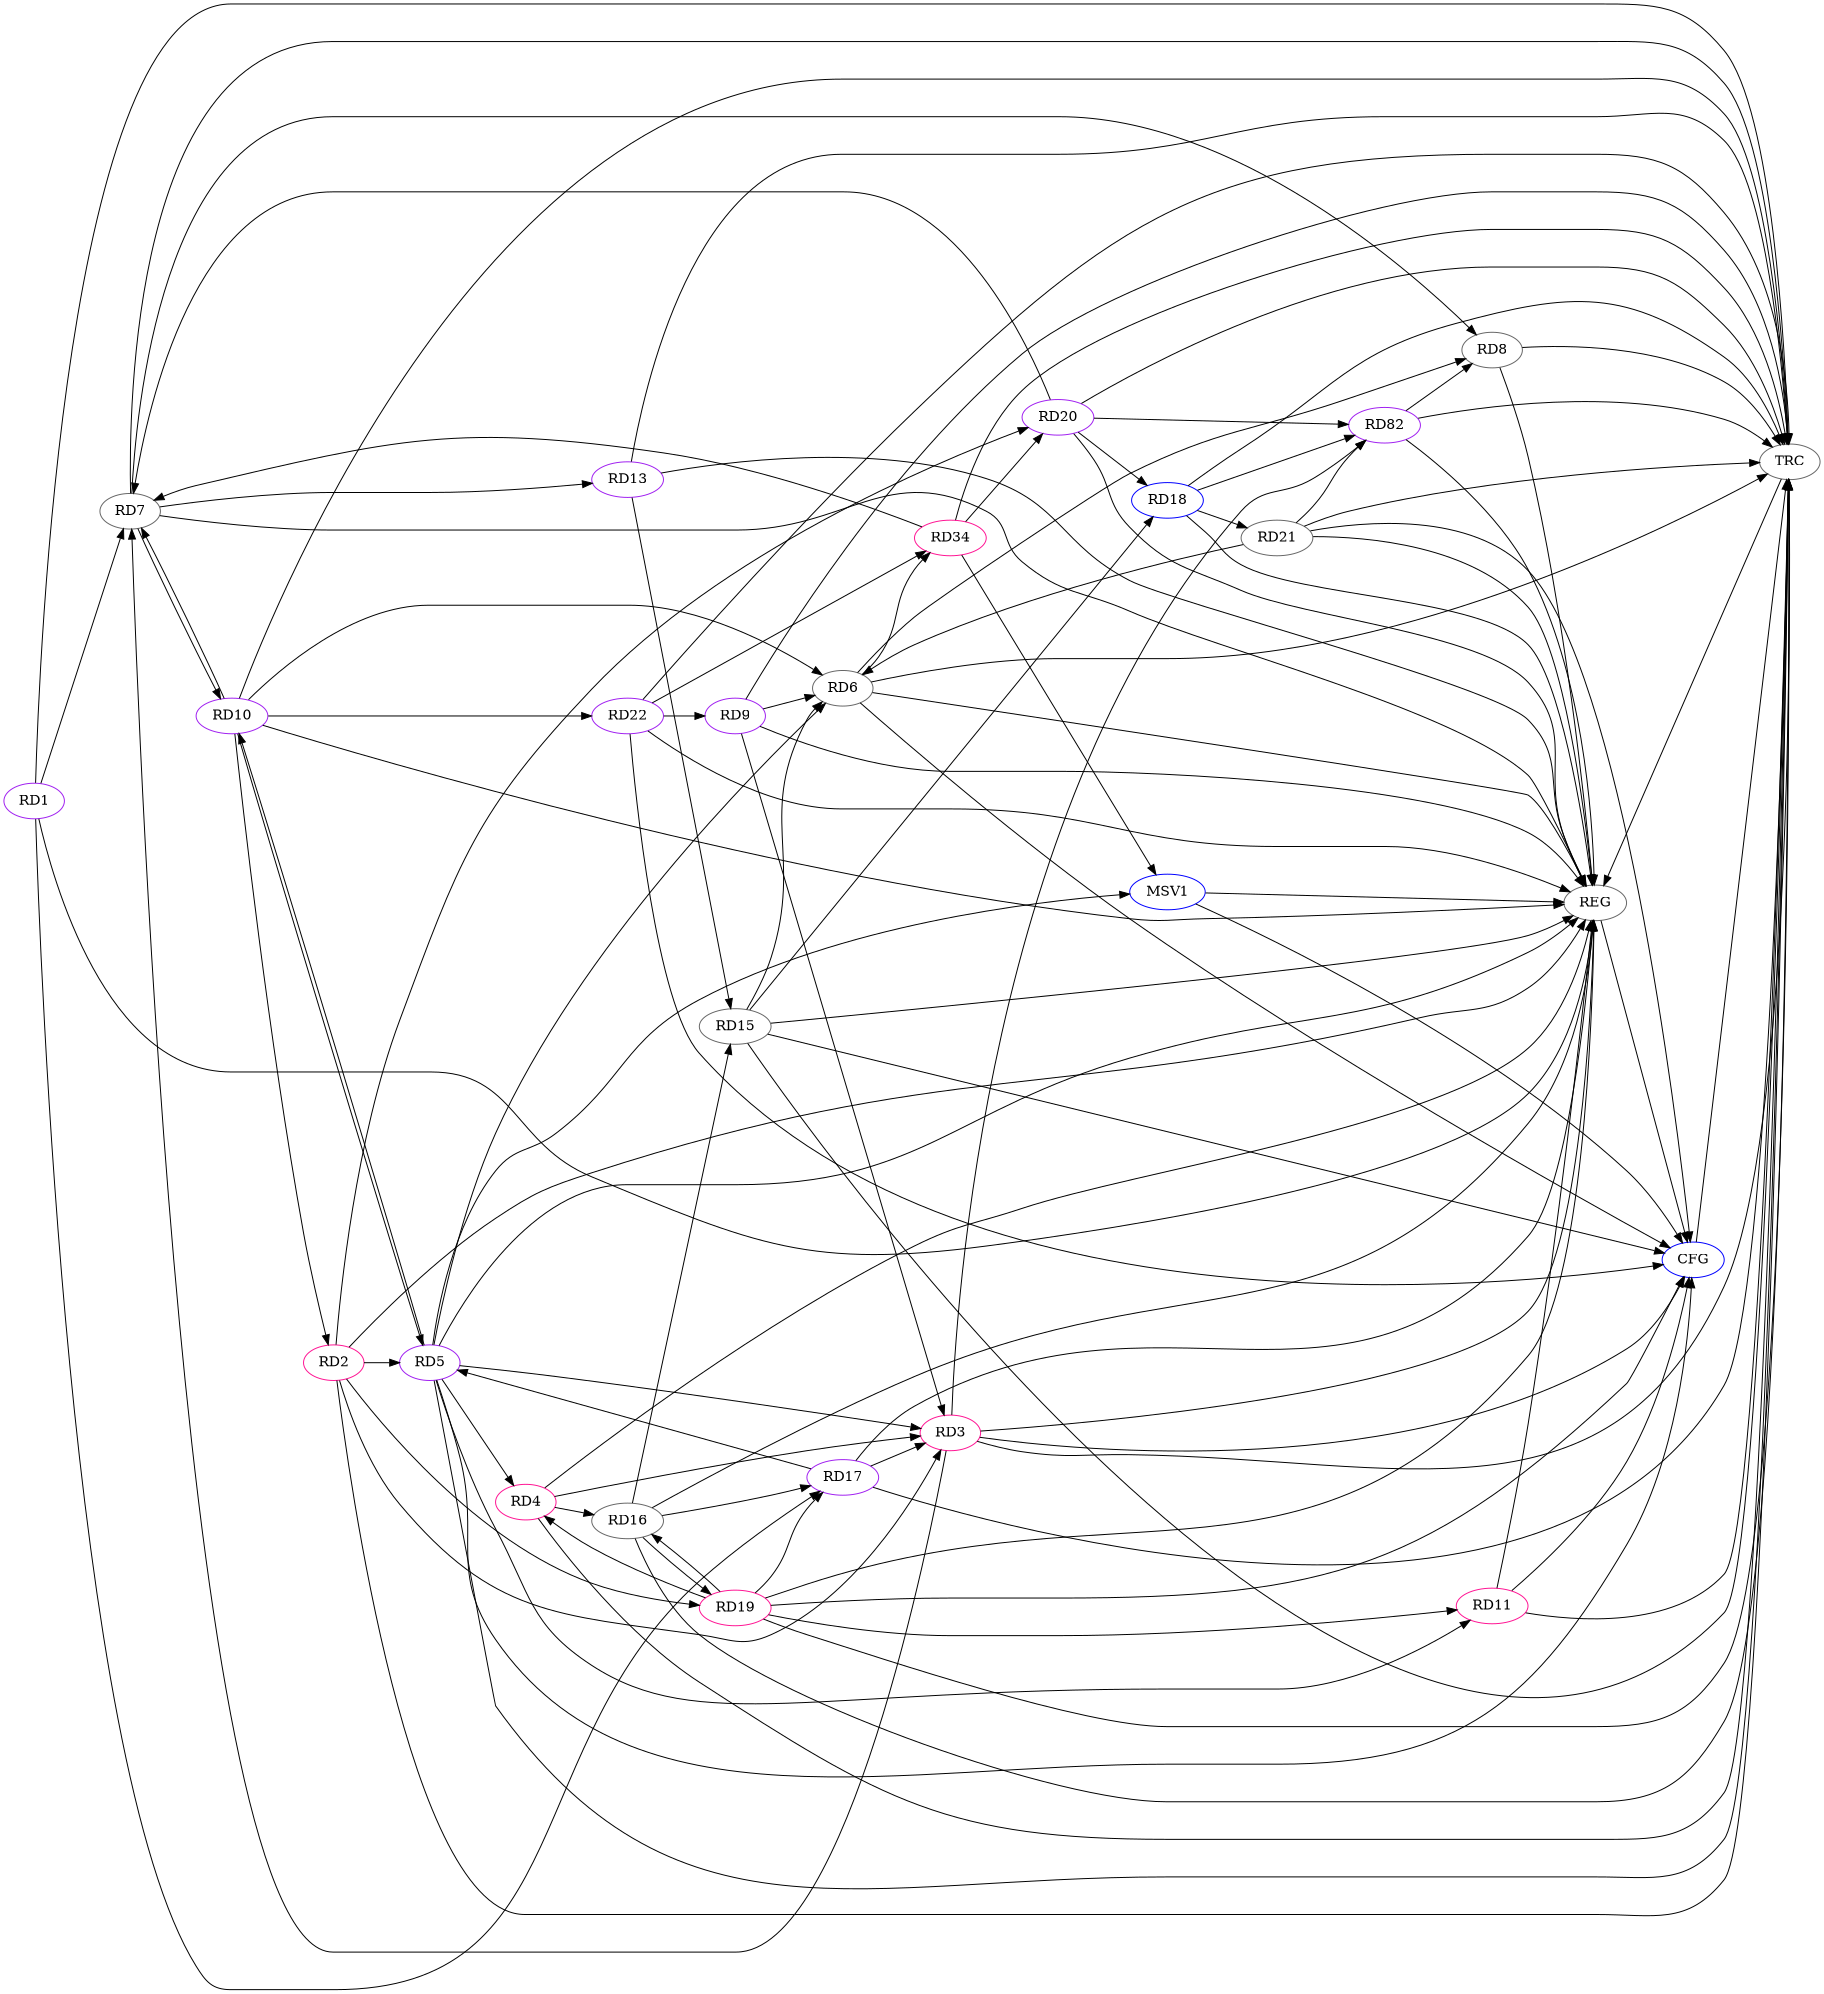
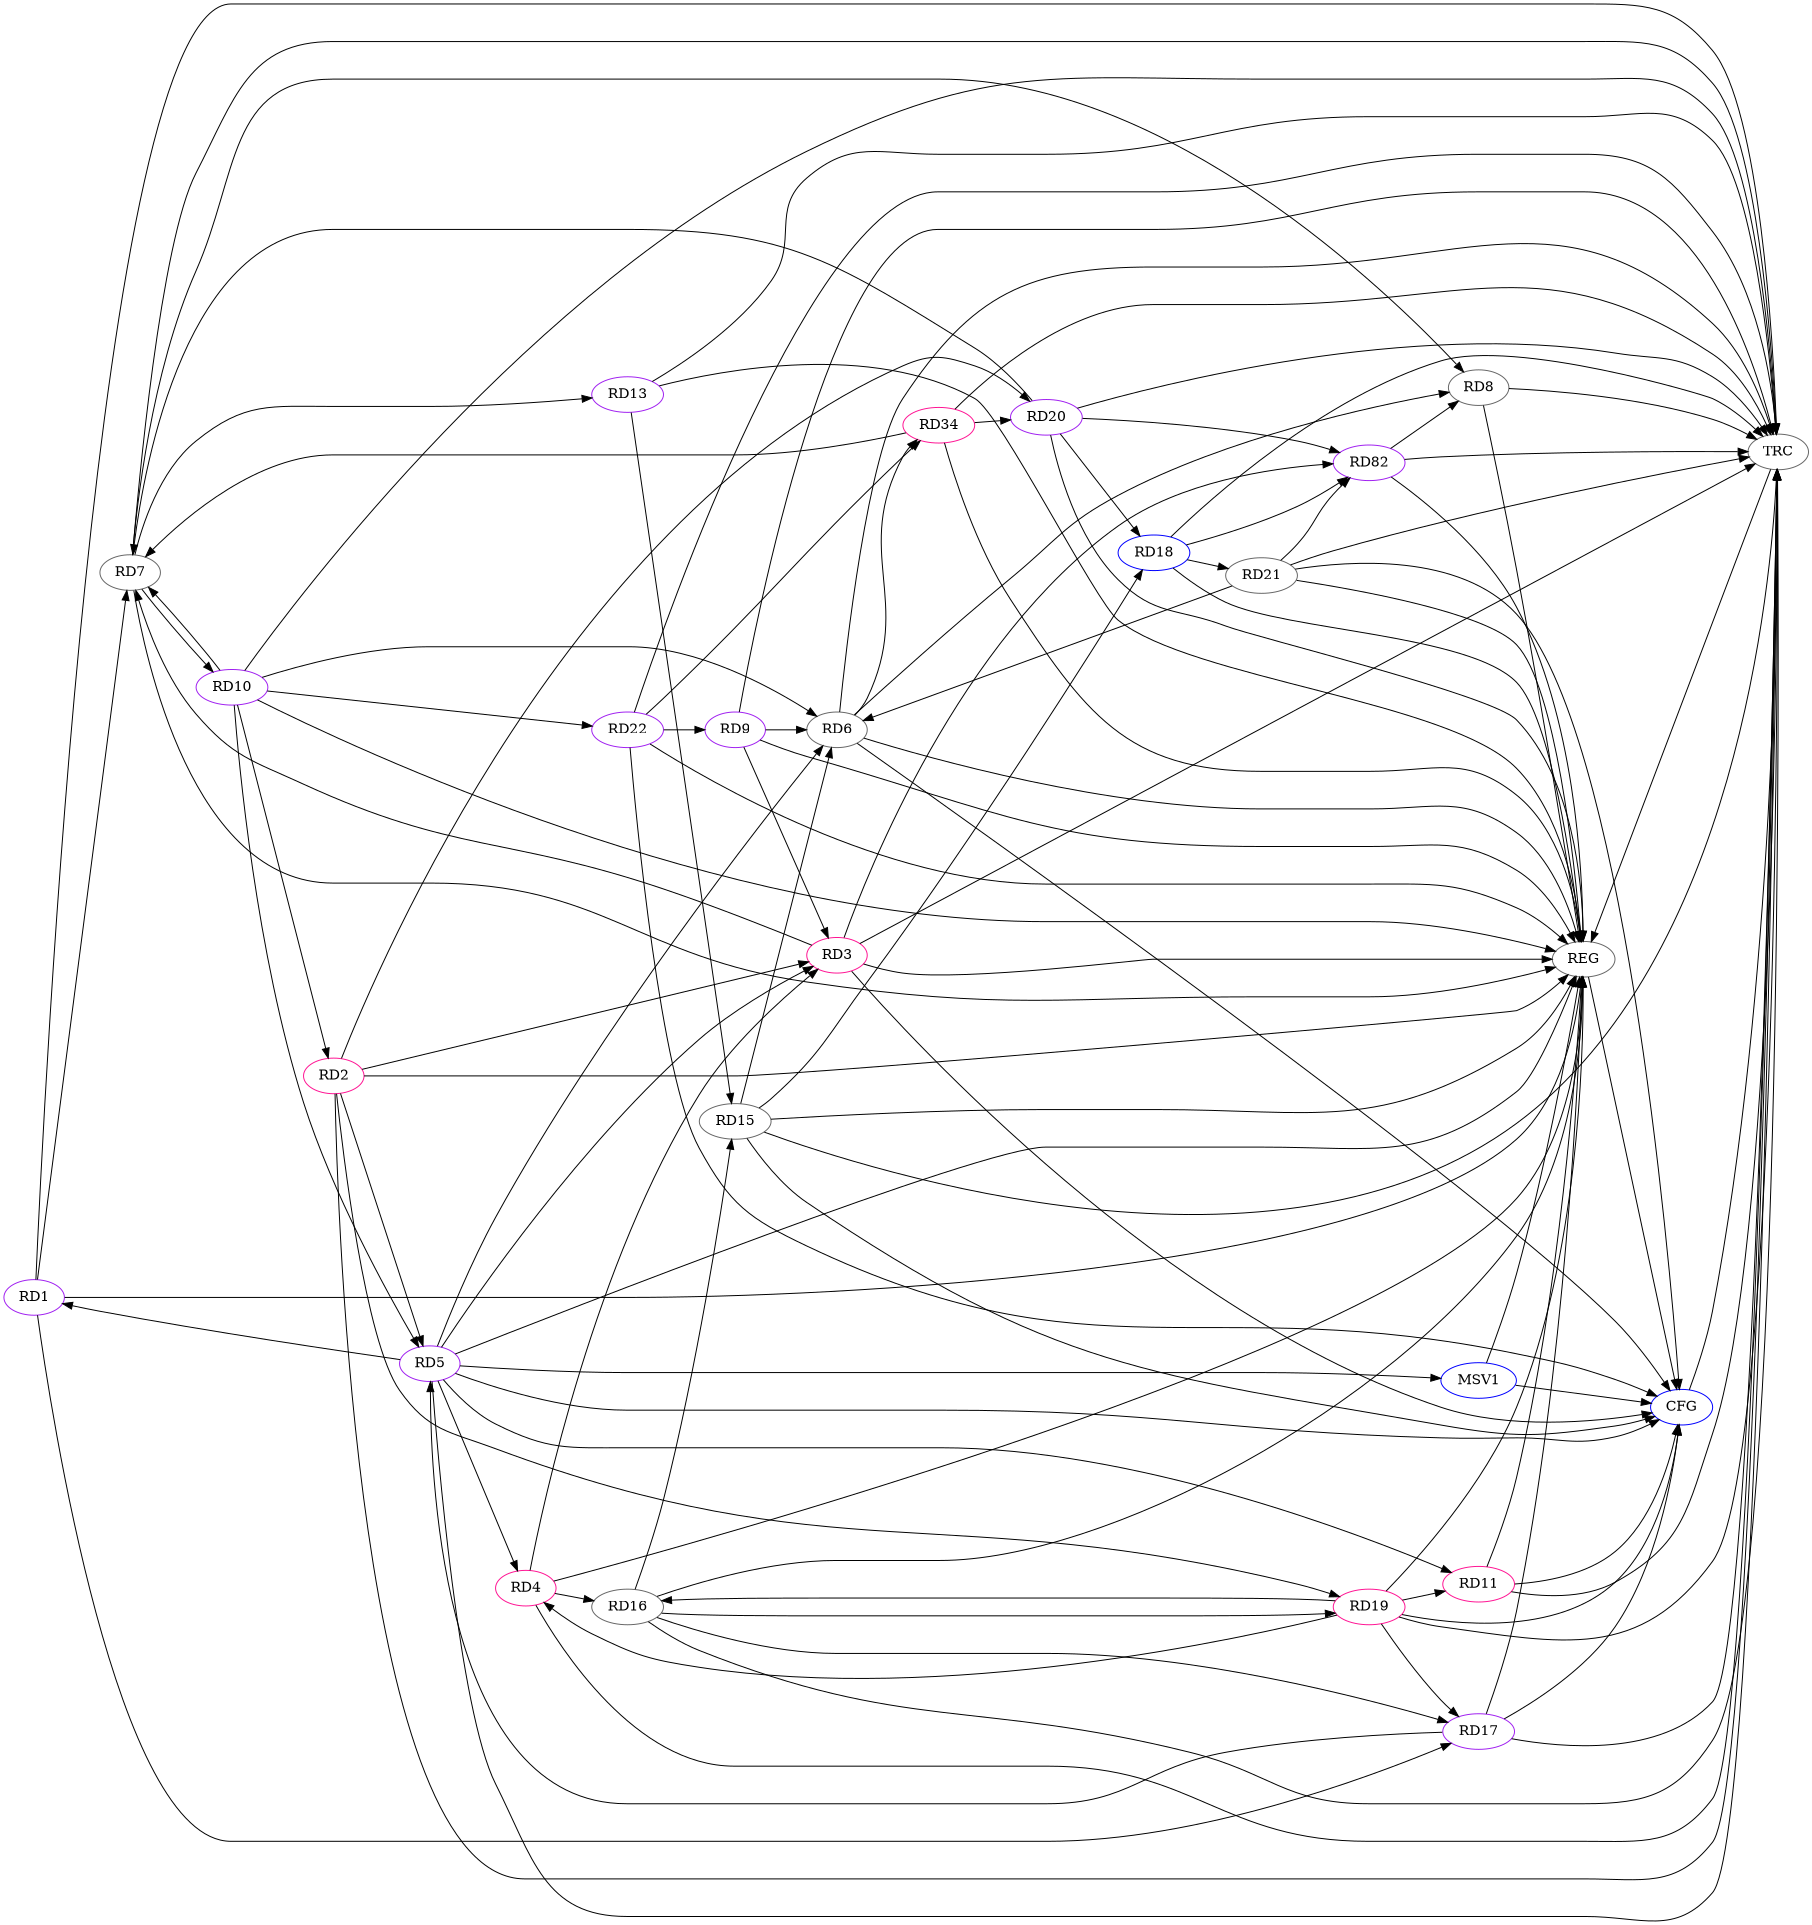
  strict digraph {
    fontname="DejaVu Serif"
    rankdir=LR
    node [color=purple fontname="DejaVu Serif"]
    edge [fontname="DejaVu Serif"]
    n1 [label=RD1]
    n2 [color=gray40 label=RD7]
    n3 [label=RD17]
    n4 [color=gray40 label=REG]
    n5 [color=gray40 label=TRC]
    n6 [label=RD10]
    n7 [color=gray40 label=RD8]
    n8 [label=RD13]
    n9 [label=RD5]
    n10 [color=blue label=CFG]
    n11 [label=RD20]
    n12 [label=RD82]
    n13 [color=blue label=RD18]
    n14 [color=deeppink label=RD2]
    n15 [color=deeppink label=RD3]
    n16 [color=deeppink label=RD19]
    n17 [color=deeppink label=RD4]
    n18 [color=gray40 label=RD6]
    n19 [color=deeppink label=RD11]
    n20 [color=blue label=MSV1]
    n21 [color=gray40 label=RD16]
    n22 [label=RD9]
    n23 [color=gray40 label=RD15]
    n24 [color=deeppink label=RD34]
    n25 [label=RD22]
    n26 [color=gray40 label=RD21]
    n1 -> n2
    n1 -> n3
    n1 -> n4
    n1 -> n5
    n2 -> n4
    n2 -> n5
    n2 -> n6
    n2 -> n7
    n2 -> n8
    n3 -> n4
    n3 -> n5
    n3 -> n9
-   n3 -> n15
+   n3 -> n10
    n4 -> n10
    n5 -> n4
    n6 -> n2
    n6 -> n4
    n6 -> n5
    n6 -> n9
    n6 -> n14
    n6 -> n18
    n6 -> n25
    n7 -> n4
    n7 -> n5
    n8 -> n4
    n8 -> n5
    n8 -> n23
    n9 -> n4
    n9 -> n5
-   n9 -> n6
+   n9 -> n1
    n9 -> n10
    n9 -> n15
    n9 -> n17
    n9 -> n18
    n9 -> n19
    n9 -> n20
    n10 -> n5
    n11 -> n2
    n11 -> n4
    n11 -> n5
    n11 -> n12
    n11 -> n13
    n12 -> n4
    n12 -> n5
    n12 -> n7
    n13 -> n4
    n13 -> n5
    n13 -> n12
    n13 -> n26
    n14 -> n4
    n14 -> n5
    n14 -> n9
    n14 -> n11
    n14 -> n15
    n14 -> n16
    n15 -> n2
    n15 -> n4
    n15 -> n5
    n15 -> n10
    n15 -> n12
    n16 -> n3
    n16 -> n4
    n16 -> n5
    n16 -> n10
    n16 -> n17
    n16 -> n19
    n16 -> n21
    n17 -> n4
    n17 -> n5
    n17 -> n15
    n17 -> n21
    n18 -> n4
    n18 -> n5
    n18 -> n7
    n18 -> n10
    n18 -> n24
    n19 -> n4
    n19 -> n5
    n19 -> n10
    n20 -> n4
    n20 -> n10
    n21 -> n3
    n21 -> n4
    n21 -> n5
    n21 -> n16
    n21 -> n23
    n22 -> n4
    n22 -> n5
    n22 -> n15
    n22 -> n18
    n23 -> n4
    n23 -> n5
    n23 -> n10
    n23 -> n13
    n23 -> n18
    n24 -> n2
-   n24 -> n20
+   n24 -> n4
    n24 -> n5
    n24 -> n11
    n25 -> n4
    n25 -> n5
    n25 -> n10
    n25 -> n22
    n25 -> n24
    n26 -> n4
    n26 -> n5
    n26 -> n10
    n26 -> n12
    n26 -> n18
  }
